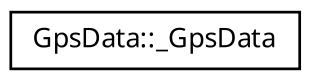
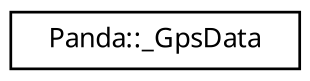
  digraph {
    rankdir=LR
    fontname="Noto Sans"
-   n1 [color=black fillcolor=white fontname="Noto Sans" fontsize=10 height=0.2 label="GpsData::_GpsData" shape=record style=filled width=0.4]
+   n1 [color=black fillcolor=white fontname="Noto Sans" fontsize=10 height=0.2 label="Panda::_GpsData" shape=record style=filled width=0.4]
  }
